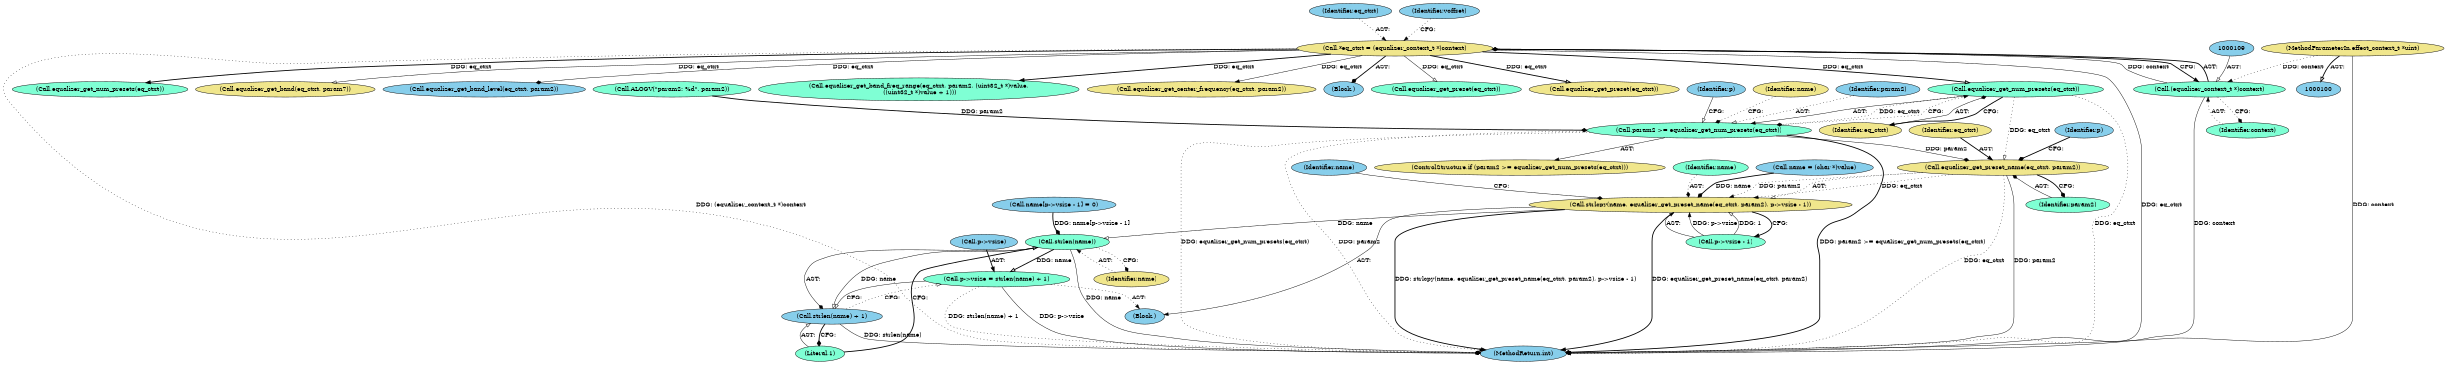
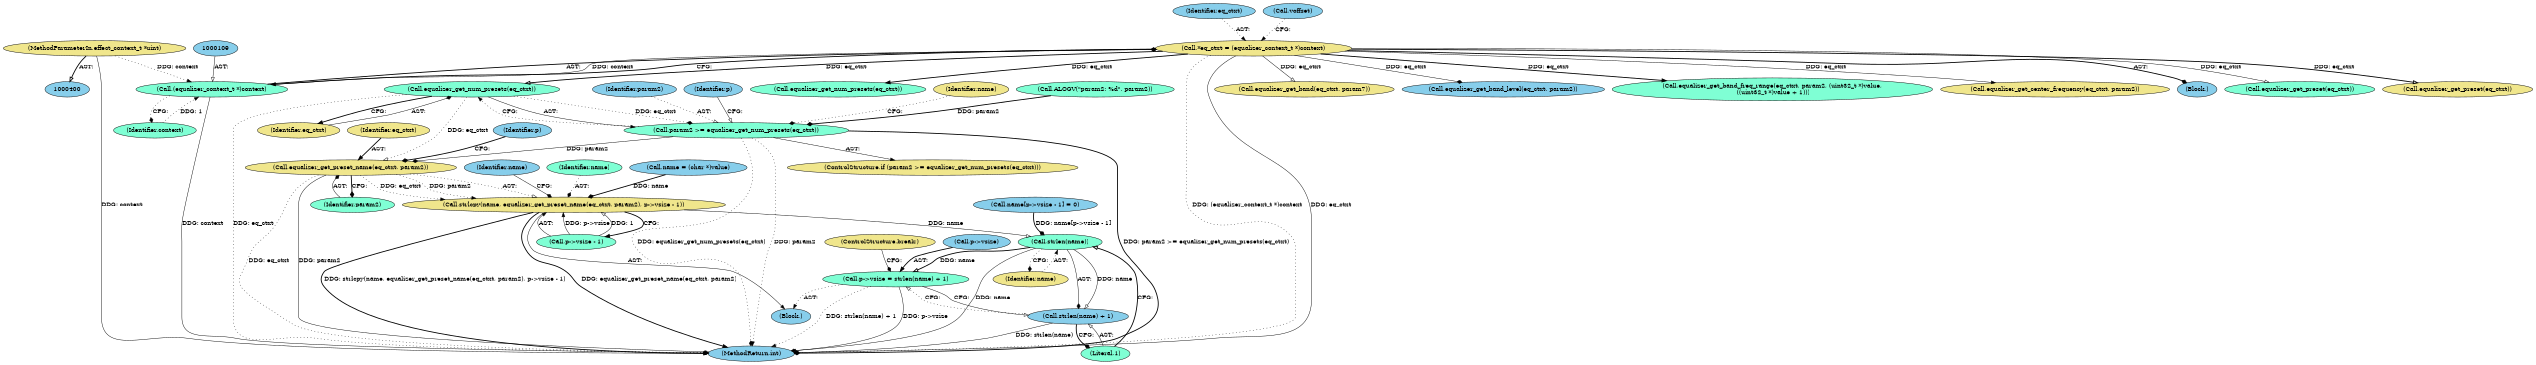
  digraph {
    node [fillcolor=skyblue style=filled]
    edge [arrowhead=diamond style=solid]
    n1 [fillcolor=aquamarine label="(Call,equalizer_get_num_presets(eq_ctxt))"]
    n2 [fillcolor=aquamarine label="(Call,param2 >= equalizer_get_num_presets(eq_ctxt))"]
    n3 [fillcolor=khaki label="(Call,equalizer_get_preset_name(eq_ctxt, param2))"]
    n4 [fillcolor=khaki label="(Identifier,eq_ctxt)"]
    n5 [label="(MethodReturn,int)"]
    n6 [fillcolor=khaki label="(ControlStructure,if (param2 >= equalizer_get_num_presets(eq_ctxt)))"]
    n7 [fillcolor=khaki label="(Call,strlcpy(name, equalizer_get_preset_name(eq_ctxt, param2), p->vsize - 1))"]
    n8 [fillcolor=aquamarine label="(Identifier,param2)"]
    n9 [fillcolor=khaki label="(Call,*eq_ctxt = (equalizer_context_t *)context)"]
    n10 [fillcolor=aquamarine label="(Call,(equalizer_context_t *)context)"]
    n11 [fillcolor=aquamarine label="(Call,equalizer_get_num_presets(eq_ctxt))"]
    n12 [fillcolor=khaki label="(Call,equalizer_get_band(eq_ctxt, param7))"]
    n13 [label="(Call,equalizer_get_band_level(eq_ctxt, param2))"]
    n14 [fillcolor=aquamarine label="(Call,equalizer_get_band_freq_range(eq_ctxt, param2, (uint32_t *)value,\n ((uint32_t *)value + 1)))"]
    n15 [fillcolor=khaki label="(Call,equalizer_get_center_frequency(eq_ctxt, param2))"]
    n16 [label="(Block,)"]
    n17 [fillcolor=aquamarine label="(Call,equalizer_get_preset(eq_ctxt))"]
    n18 [fillcolor=khaki label="(Call,equalizer_get_preset(eq_ctxt))"]
    n19 [fillcolor=aquamarine label="(Identifier,context)"]
    n20 [fillcolor=khaki label="(MethodParameterIn,effect_context_t *uint)"]
-   1000100
+   1000100 [label=1000400]
    n22 [fillcolor=aquamarine label="(Call,strlen(name))"]
    n23 [label="(Block,)"]
    n24 [fillcolor=aquamarine label="(Call,p->vsize - 1)"]
    n25 [fillcolor=aquamarine label="(Call,p->vsize = strlen(name) + 1)"]
    n26 [label="(Call,strlen(name) + 1)"]
    n27 [fillcolor=khaki label="(Identifier,name)"]
    n28 [fillcolor=aquamarine label="(Literal,1)"]
+   n29 [fillcolor=khaki label="(ControlStructure,break;)"]
    n30 [label="(Identifier,eq_ctxt)"]
    n31 [fillcolor=aquamarine label="(Call,ALOGV(\"param2: %d\", param2))"]
    n32 [label="(Identifier,p)"]
    n33 [label="(Call,name[p->vsize - 1] = 0)"]
    n34 [label="(Call,p->vsize)"]
    n35 [label="(Identifier,name)"]
-   n36 [label="(Identifier,voffset)"]
+   n36 [label="(Call,voffset)"]
    n37 [fillcolor=khaki label="(Identifier,name)"]
    n38 [label="(Identifier,param2)"]
    n39 [label="(Identifier,p)"]
    n40 [fillcolor=khaki label="(Identifier,eq_ctxt)"]
    n41 [fillcolor=aquamarine label="(Identifier,name)"]
    n42 [label="(Call,name = (char *)value)"]
    1000109
    n1 -> n2 [arrowhead=normal label="AST: "]
    n1 -> n2 [label="DDG: eq_ctxt" style=dotted]
    n1 -> n3 [arrowhead=onormal label="DDG: eq_ctxt" style=dotted]
    n1 -> n4 [arrowhead=normal label="CFG: " style=bold]
    n1 -> n5 [label="DDG: eq_ctxt" style=dotted]
    n2 -> n1 [arrowhead=normal label="CFG: " style=dotted]
    n2 -> n3 [label="DDG: param2"]
    n2 -> n5 [label="DDG: param2 >= equalizer_get_num_presets(eq_ctxt)" style=bold]
    n2 -> n5 [label="DDG: equalizer_get_num_presets(eq_ctxt)" style=dotted]
    n2 -> n5 [arrowhead=normal label="DDG: param2" style=dotted]
    n2 -> n6 [arrowhead=normal label="AST: "]
    n3 -> n5 [arrowhead=onormal label="DDG: param2"]
    n3 -> n5 [arrowhead=onormal label="DDG: eq_ctxt" style=dotted]
    n3 -> n7 [arrowhead=onormal label="AST: " style=dotted]
    n3 -> n7 [arrowhead=normal label="DDG: eq_ctxt" style=dotted]
    n3 -> n7 [arrowhead=normal label="DDG: param2" style=dotted]
    n3 -> n8 [label="CFG: " style=bold]
    n4 -> n1 [label="AST: "]
    n7 -> n5 [arrowhead=normal label="DDG: strlcpy(name, equalizer_get_preset_name(eq_ctxt, param2), p->vsize - 1)" style=bold]
    n7 -> n5 [arrowhead=normal label="DDG: equalizer_get_preset_name(eq_ctxt, param2)" style=bold]
    n7 -> n22 [arrowhead=onormal label="DDG: name"]
    n7 -> n23 [arrowhead=normal label="AST: "]
    n7 -> n24 [arrowhead=normal label="CFG: " style=bold]
    n8 -> n3 [label="AST: "]
    n9 -> n1 [arrowhead=onormal label="DDG: eq_ctxt" style=bold]
    n9 -> n5 [label="DDG: (equalizer_context_t *)context" style=dotted]
    n9 -> n5 [arrowhead=onormal label="DDG: eq_ctxt"]
    n9 -> n10 [arrowhead=normal label="CFG: " style=bold]
    n9 -> n11 [arrowhead=normal label="DDG: eq_ctxt" style=bold]
    n9 -> n12 [arrowhead=onormal label="DDG: eq_ctxt"]
    n9 -> n13 [label="DDG: eq_ctxt"]
    n9 -> n14 [arrowhead=normal label="DDG: eq_ctxt" style=bold]
    n9 -> n15 [arrowhead=normal label="DDG: eq_ctxt"]
    n9 -> n16 [label="AST: " style=bold]
    n9 -> n17 [arrowhead=onormal label="DDG: eq_ctxt"]
    n9 -> n18 [arrowhead=onormal label="DDG: eq_ctxt" style=bold]
    n10 -> n5 [label="DDG: context"]
    n10 -> n9 [label="AST: " style=bold]
    n10 -> n9 [label="DDG: context"]
    n10 -> n19 [label="CFG: " style=dotted]
-   n19 -> n10 [arrowhead=normal label="AST: " style=dotted]
+   n19 -> n10 [arrowhead=normal label="DDG: 1" style=dotted]
    n20 -> n5 [arrowhead=normal label="DDG: context"]
    n20 -> n10 [arrowhead=normal label="DDG: context" style=dotted]
    n20 -> 1000100 [arrowhead=onormal label="AST: " style=bold]
    n22 -> n5 [label="DDG: name"]
    n22 -> n25 [arrowhead=onormal label="DDG: name" style=bold]
    n22 -> n26 [label="AST: "]
    n22 -> n26 [arrowhead=onormal label="DDG: name"]
    n22 -> n27 [label="CFG: " style=dotted]
    n24 -> n7 [arrowhead=normal label="AST: "]
    n24 -> n7 [arrowhead=normal label="DDG: p->vsize"]
    n24 -> n7 [arrowhead=onormal label="DDG: 1"]
    n25 -> n5 [arrowhead=onormal label="DDG: p->vsize"]
    n25 -> n5 [arrowhead=normal label="DDG: strlen(name) + 1" style=dotted]
    n25 -> n23 [arrowhead=normal label="AST: " style=dotted]
    n25 -> n26 [arrowhead=onormal label="CFG: "]
    n26 -> n5 [label="DDG: strlen(name)"]
    n26 -> n25 [arrowhead=onormal label="CFG: " style=dotted]
    n26 -> n28 [label="CFG: " style=bold]
    n27 -> n22 [arrowhead=normal label="AST: " style=dotted]
    n28 -> n22 [arrowhead=onormal label="CFG: " style=bold]
    n28 -> n26 [arrowhead=onormal label="AST: "]
+   n29 -> n25 [label="CFG: "]
    n30 -> n9 [arrowhead=normal label="AST: " style=dotted]
    n31 -> n2 [label="DDG: param2" style=bold]
    n32 -> n2 [arrowhead=onormal label="CFG: "]
    n33 -> n22 [label="DDG: name[p->vsize - 1]" style=bold]
    n34 -> n25 [arrowhead=normal label="AST: " style=bold]
    n35 -> n7 [label="CFG: "]
    n36 -> n9 [arrowhead=normal label="CFG: " style=dotted]
    n37 -> n2 [label="CFG: " style=dotted]
    n38 -> n2 [arrowhead=onormal label="AST: " style=dotted]
    n39 -> n3 [label="CFG: " style=bold]
    n40 -> n3 [arrowhead=normal label="AST: " style=bold]
    n41 -> n7 [label="AST: " style=dotted]
    n42 -> n7 [label="DDG: name" style=bold]
    1000109 -> n10 [arrowhead=onormal label="AST: "]
  }
